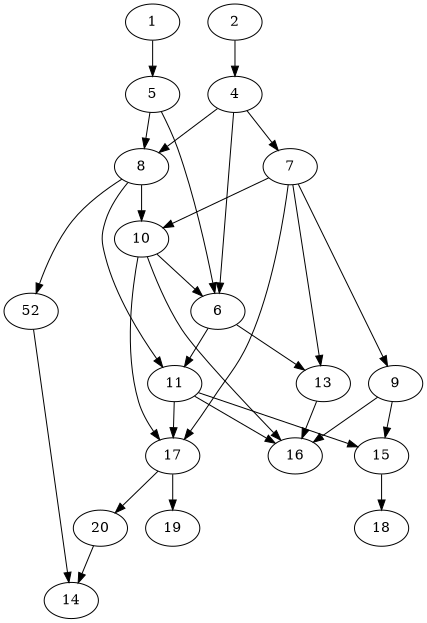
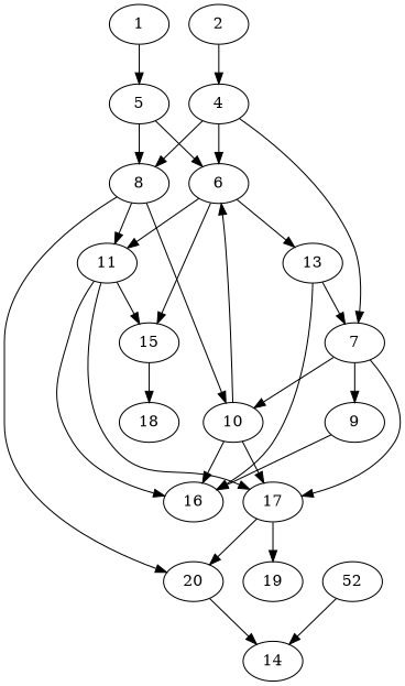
  digraph {
    node [alpha=0.17]
    1 [alpha=0.20 expect_size=25137152]
    5 [alpha=0.16 expect_size=45005824]
    6 [alpha=0.07 expect_size=8806400]
    8 [expect_size=39178240]
    11 [expect_size=32392192]
    13 [alpha=0.09 expect_size=6548480]
    10 [alpha=0.15 expect_size=11600896]
    n8 [alpha=0.04 expect_size=32160768 label=52]
    2 [alpha=0.09 expect_size=8274944]
    4 [alpha=0.08 expect_size=10126336]
    7 [alpha=0.12 expect_size=33768448]
    9 [expect_size=39884800]
    17 [alpha=0.19 expect_size=31725568]
    16 [alpha=0.15 expect_size=14424064]
    15 [alpha=0.03 expect_size=23104512]
    14 [alpha=0.06 expect_size=51102720]
    20 [alpha=0.10 expect_size=46443520]
    19 [alpha=0.18 expect_size=6010880]
    18 [alpha=0.05 expect_size=13621248]
    1 -> 5
    5 -> 6
    5 -> 8
    6 -> 11
    6 -> 13
    8 -> 11
    8 -> 10
-   8 -> n8
+   8 -> 20
    11 -> 17
    11 -> 16
    11 -> 15
    13 -> 16
    10 -> 6
    10 -> 17
    10 -> 16
    n8 -> 14
    2 -> 4
    4 -> 6
    4 -> 8
    4 -> 7
-   7 -> 13
+   13 -> 7
    7 -> 10
    7 -> 9
    7 -> 17
    9 -> 16
-   9 -> 15
+   6 -> 15
    17 -> 20
    17 -> 19
    15 -> 18
    20 -> 14
  }
